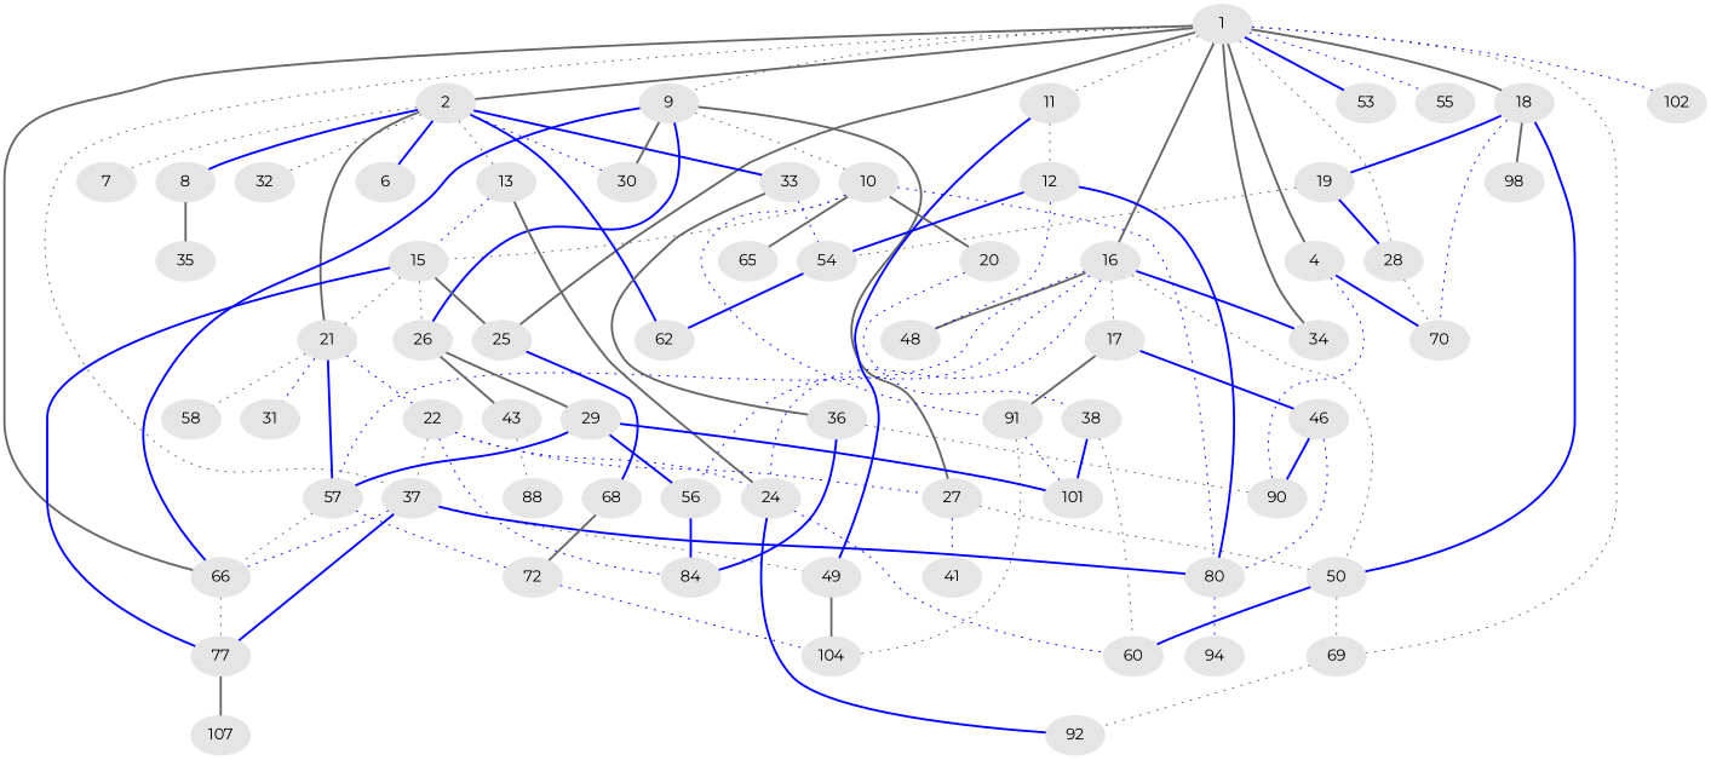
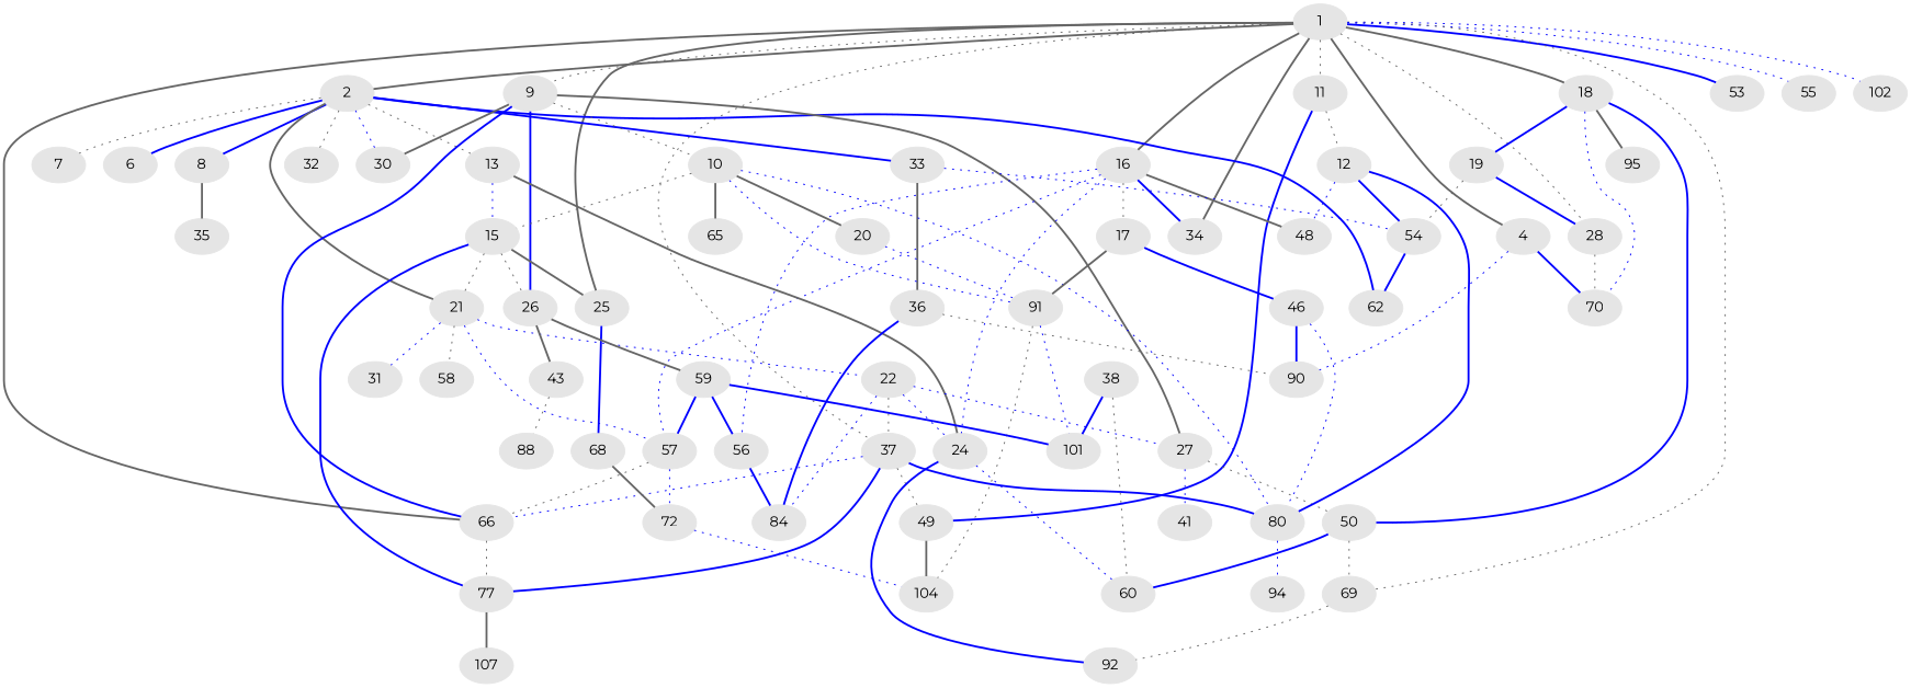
  graph {
    fontname=Montserrat
    node [color=gray90 fontname=Montserrat style=filled]
    edge [color=blue fontname=Montserrat style=dotted]
    1 [super="+3"]
    2 [super="+5"]
    4
    9 [super="+14"]
    11
    16 [super="+51"]
    18
    25 [super="+47"]
    28
    34
    37 [super="+52"]
    53 [super="+105"]
    55 [super="+76"]
    66 [super="+79"]
    69 [super="+99"]
    102
    6
    7 [super="+44"]
    8 [super="+40"]
    13
    21 [super="+39"]
    30 [super="+100"]
    32
    33 [super="+45"]
    62
    70 [super="+103"]
    90 [super="+96"]
    10 [super="+71"]
    26
    27 [super="+98"]
    12 [super="+75"]
    49 [super="+73"]
    48
    24 [super="+81"]
    17
    50 [super="+108"]
    56 [super="+87"]
    57 [super="+82"]
    19
-   95 [label=98]
+   95
    68
    80 [super="+86"]
    77 [super="+78"]
    92
    35 [super="+106"]
    15 [super="+64"]
    22 [super="+83"]
    31
    58
    54
    36
    20 [super="+23"]
    65
    91 [super="+97"]
-   29 [super="+59"]
+   29 [super="+59" label=59]
    43
    41
    38 [super="+67"]
    94
    101
    104
    60 [super="+74"]
    107
    46 [super="+61"]
    84
    72 [super="+93"]
    88
    1 -- 2 [color=gray40 style=bold]
    1 -- 4 [color=gray40 style=bold]
    1 -- 9 [color=gray40]
    1 -- 11 [color=gray40]
    1 -- 16 [color=gray40 style=bold]
    1 -- 18 [color=gray40 style=bold]
    1 -- 25 [color=gray40 style=bold]
    1 -- 28 [color=gray40]
    1 -- 34 [color=gray40 style=bold]
    1 -- 37 [color=gray40]
    1 -- 53 [style=bold]
    1 -- 55
    1 -- 66 [color=gray40 style=bold]
    1 -- 69 [color=gray40]
    1 -- 102
    2 -- 6 [style=bold]
    2 -- 7 [color=gray40]
    2 -- 8 [style=bold]
    2 -- 13 [color=gray40]
    2 -- 21 [color=gray40 style=bold]
    2 -- 30
    2 -- 32 [color=gray40]
    2 -- 33 [style=bold]
    2 -- 62 [style=bold]
    4 -- 70 [style=bold]
    4 -- 90
    9 -- 66 [style=bold]
    9 -- 30 [color=gray40 style=bold]
    9 -- 10 [color=gray40]
    9 -- 26 [style=bold]
    9 -- 27 [color=gray40 style=bold]
    11 -- 12 [color=gray40]
    11 -- 49 [style=bold]
    16 -- 34 [style=bold]
    16 -- 48 [color=gray40 style=bold]
    16 -- 24
    16 -- 17 [color=gray40]
-   16 -- 50 [color=gray40]
    16 -- 56
    16 -- 57
    18 -- 70
    18 -- 50 [style=bold]
    18 -- 19 [style=bold]
    18 -- 95 [color=gray40 style=bold]
    25 -- 68 [style=bold]
    28 -- 70 [color=gray40]
    37 -- 66
    37 -- 49 [color=gray40]
    37 -- 80 [style=bold]
    37 -- 77 [style=bold]
    66 -- 77 [color=gray40 weight=2]
    69 -- 92 [color=gray40]
    8 -- 35 [color=gray40 style=bold]
    13 -- 24 [color=gray40 style=bold]
    13 -- 15
-   21 -- 57 [style=bold]
+   21 -- 57
    21 -- 22
    21 -- 31
    21 -- 58 [color=gray40]
    33 -- 54
    33 -- 36 [color=gray40 style=bold]
    10 -- 80
    10 -- 15 [color=gray40 weight=2]
    10 -- 20 [color=gray40 style=bold]
    10 -- 65 [color=gray40 style=bold]
    10 -- 91
    26 -- 29 [color=gray40 style=bold]
    26 -- 43 [color=gray40 style=bold]
    27 -- 50 [color=gray40]
    27 -- 41
    12 -- 48
    12 -- 80 [style=bold]
    12 -- 54 [style=bold]
    49 -- 104 [color=gray40 style=bold]
    24 -- 92 [style=bold]
    24 -- 60
    17 -- 91 [color=gray40 style=bold]
    17 -- 46 [style=bold]
    50 -- 69 [color=gray40]
    50 -- 60 [style=bold]
    56 -- 84 [style=bold]
    57 -- 66 [color=gray40]
    57 -- 72 [weight=2]
    19 -- 28 [style=bold]
    19 -- 54 [color=gray40]
    68 -- 72 [color=gray40 style=bold]
    80 -- 94
    77 -- 107 [color=gray40 style=bold]
    15 -- 25 [color=gray40 style=bold]
    15 -- 21 [color=gray40]
    15 -- 26 [color=gray40]
    15 -- 77 [style=bold]
    22 -- 37 [color=gray40]
    22 -- 27
    22 -- 24
    22 -- 84
    54 -- 62 [style=bold]
    36 -- 90 [color=gray40]
    36 -- 84 [style=bold]
-   20 -- 38
+   20 -- 91
    91 -- 101
    91 -- 104 [color=gray40]
    29 -- 56 [style=bold weight=2]
    29 -- 57 [style=bold]
    29 -- 101 [style=bold]
    43 -- 88 [color=gray40]
    38 -- 101 [style=bold]
    38 -- 60 [color=gray40]
    46 -- 90 [style=bold]
    46 -- 80
    72 -- 104
  }
